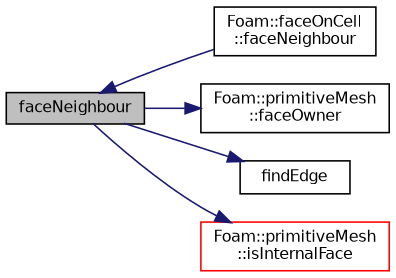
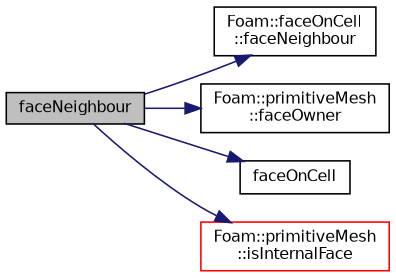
  digraph {
    rankdir=LR
    node [color=black fontname=Helvetica fontsize=10 shape=record]
    edge [color=midnightblue fontname=Helvetica fontsize=10 labelfontname=Helvetica labelfontsize=10 style=solid]
    n1 [fillcolor=grey75 fontcolor=black height=0.2 label=faceNeighbour style=filled width=0.4]
    n2 [height=0.2 label="Foam::faceOnCell\l::faceNeighbour" width=0.4]
    n3 [height=0.2 label="Foam::primitiveMesh\l::faceOwner" width=0.4]
-   n4 [height=0.2 label=findEdge width=0.4]
+   n4 [height=0.2 label=faceOnCell width=0.4]
    n5 [color=red height=0.2 label="Foam::primitiveMesh\l::isInternalFace" width=0.4]
-   n2 -> n1
+   n1 -> n2
    n1 -> n3
    n1 -> n4
    n1 -> n5
  }
